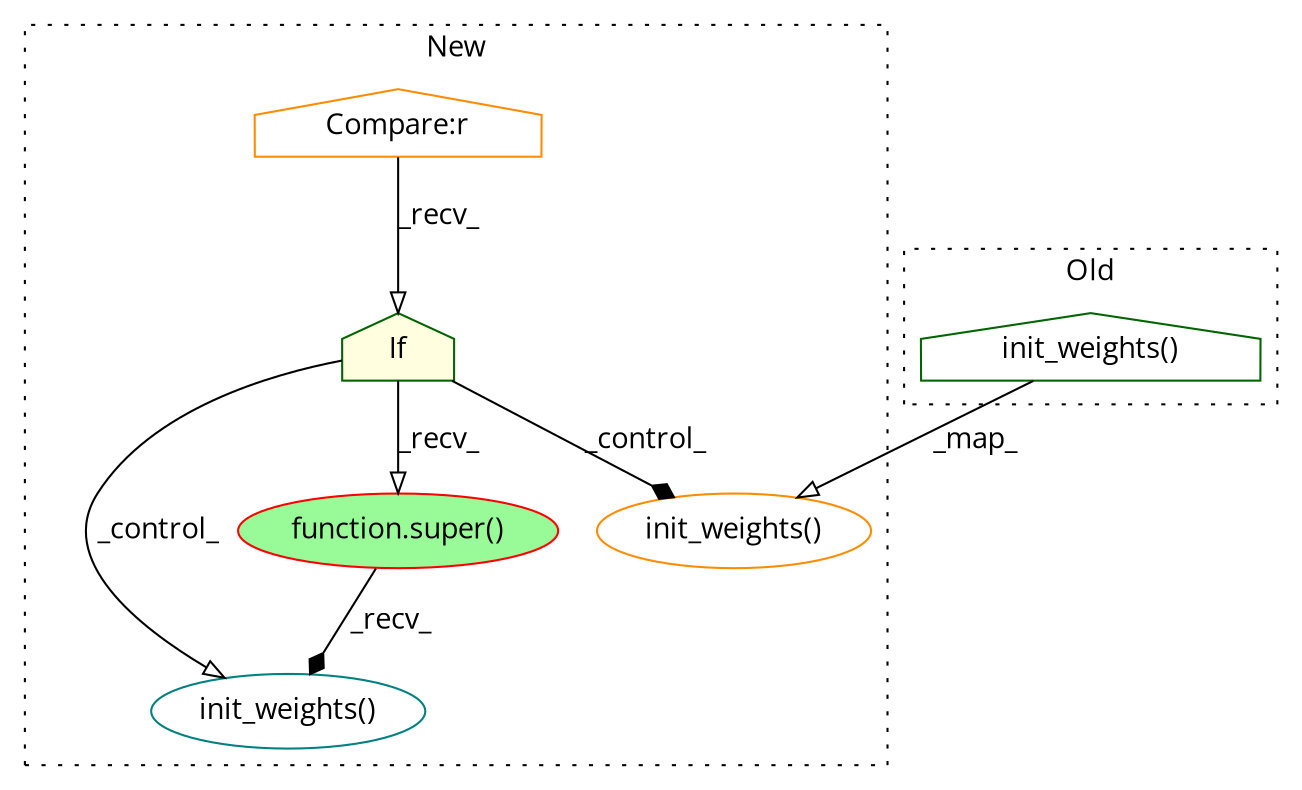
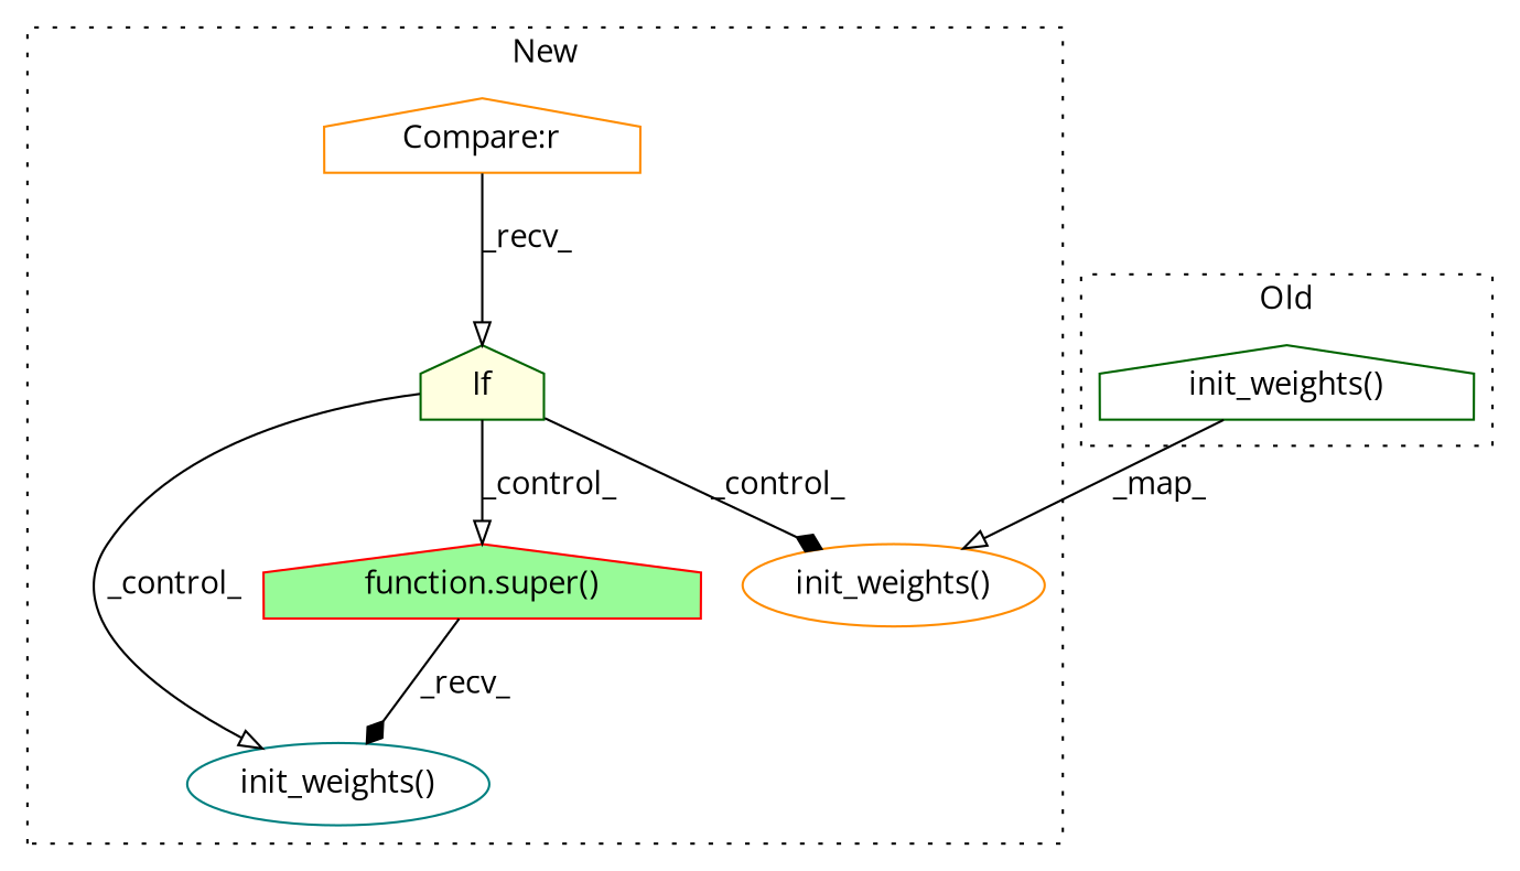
  digraph {
    fontname="Open Sans"
    node [a=75 color=darkorange fillcolor=white fontname="Open Sans" l=52 shape=house style=filled]
    edge [arrowhead=onormal fontname="Open Sans"]
    n1 [label="init_weights()" s=922 shape=ellipse]
    n2 [a=96 color=darkgreen fillcolor=lightyellow l=3 label=If s=808]
    n3 [color=teal l=45 label="init_weights()" s=850 shape=ellipse]
    n4 [a=40 l=25 label="Compare:r" s=811]
-   n5 [color=red fillcolor=palegreen l="6,1" label="function.super()" s="850,879" shape=ellipse]
+   n5 [color=red fillcolor=palegreen l="6,1" label="function.super()" s="850,879"]
    n6 [color=darkgreen label="init_weights()" s=734]
    subgraph cluster_1 {
      label=New
      style=dotted
      n1
      n2
      n3
      n4
      n5
    }
    subgraph cluster_2 {
      label=Old
      style=dotted
      n6
    }
    n2 -> n1 [arrowhead=diamond label=_control_]
    n2 -> n3 [label=_control_]
-   n2 -> n5 [label=_recv_]
+   n2 -> n5 [label=_control_]
    n4 -> n2 [label=_recv_]
    n5 -> n3 [arrowhead=diamond label=_recv_]
    n6 -> n1 [label=_map_]
  }
